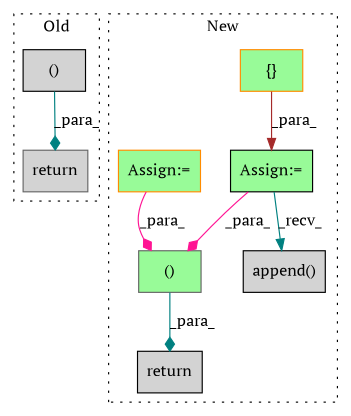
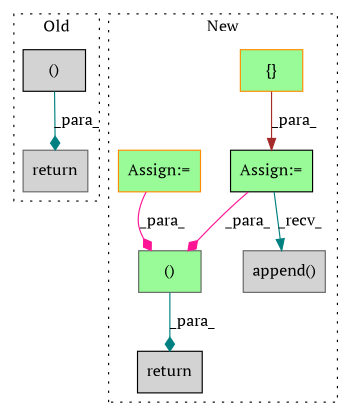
  digraph {
    fontname="PT Serif"
    node [a=93 l=7 shape=box style=filled fillcolor=lightgrey color=gray40 fontname="PT Serif"]
    edge [color=teal arrowhead=diamond fontname="PT Serif"]
    n1 [label=return s=9957]
    n2 [a=54 l=44 label="()" s=9967 color=black]
    n3 [a=59 l="2,1" label="{}" s="11083,11083" fillcolor=palegreen color=darkorange]
    n4 [label=return s=11713 color=black]
    n5 [a=68 l=3 label="Assign:=" s=11080 fillcolor=palegreen color=black]
    n6 [a=68 l=3 label="Assign:=" s=10787 fillcolor=palegreen color=darkorange]
    n7 [a=54 l=13 label="()" s=11723 fillcolor=palegreen]
-   n8 [a=75 l="15,1" label="append()" s="11381,11397" color=black]
+   n8 [a=75 l="15,1" label="append()" s="11381,11397"]
    subgraph cluster_1 {
      label=Old
      style=dotted
      n1
      n2
    }
    subgraph cluster_2 {
      label=New
      style=dotted
      n3
      n4
      n5
      n6
      n7
      n8
    }
    n2 -> n1 [label=_para_]
    n3 -> n5 [label=_para_ color=brown arrowhead=normal]
    n5 -> n7 [label=_para_ color=deeppink]
    n5 -> n8 [label=_recv_ arrowhead=normal]
    n6 -> n7 [label=_para_ color=deeppink]
    n7 -> n4 [label=_para_]
  }
